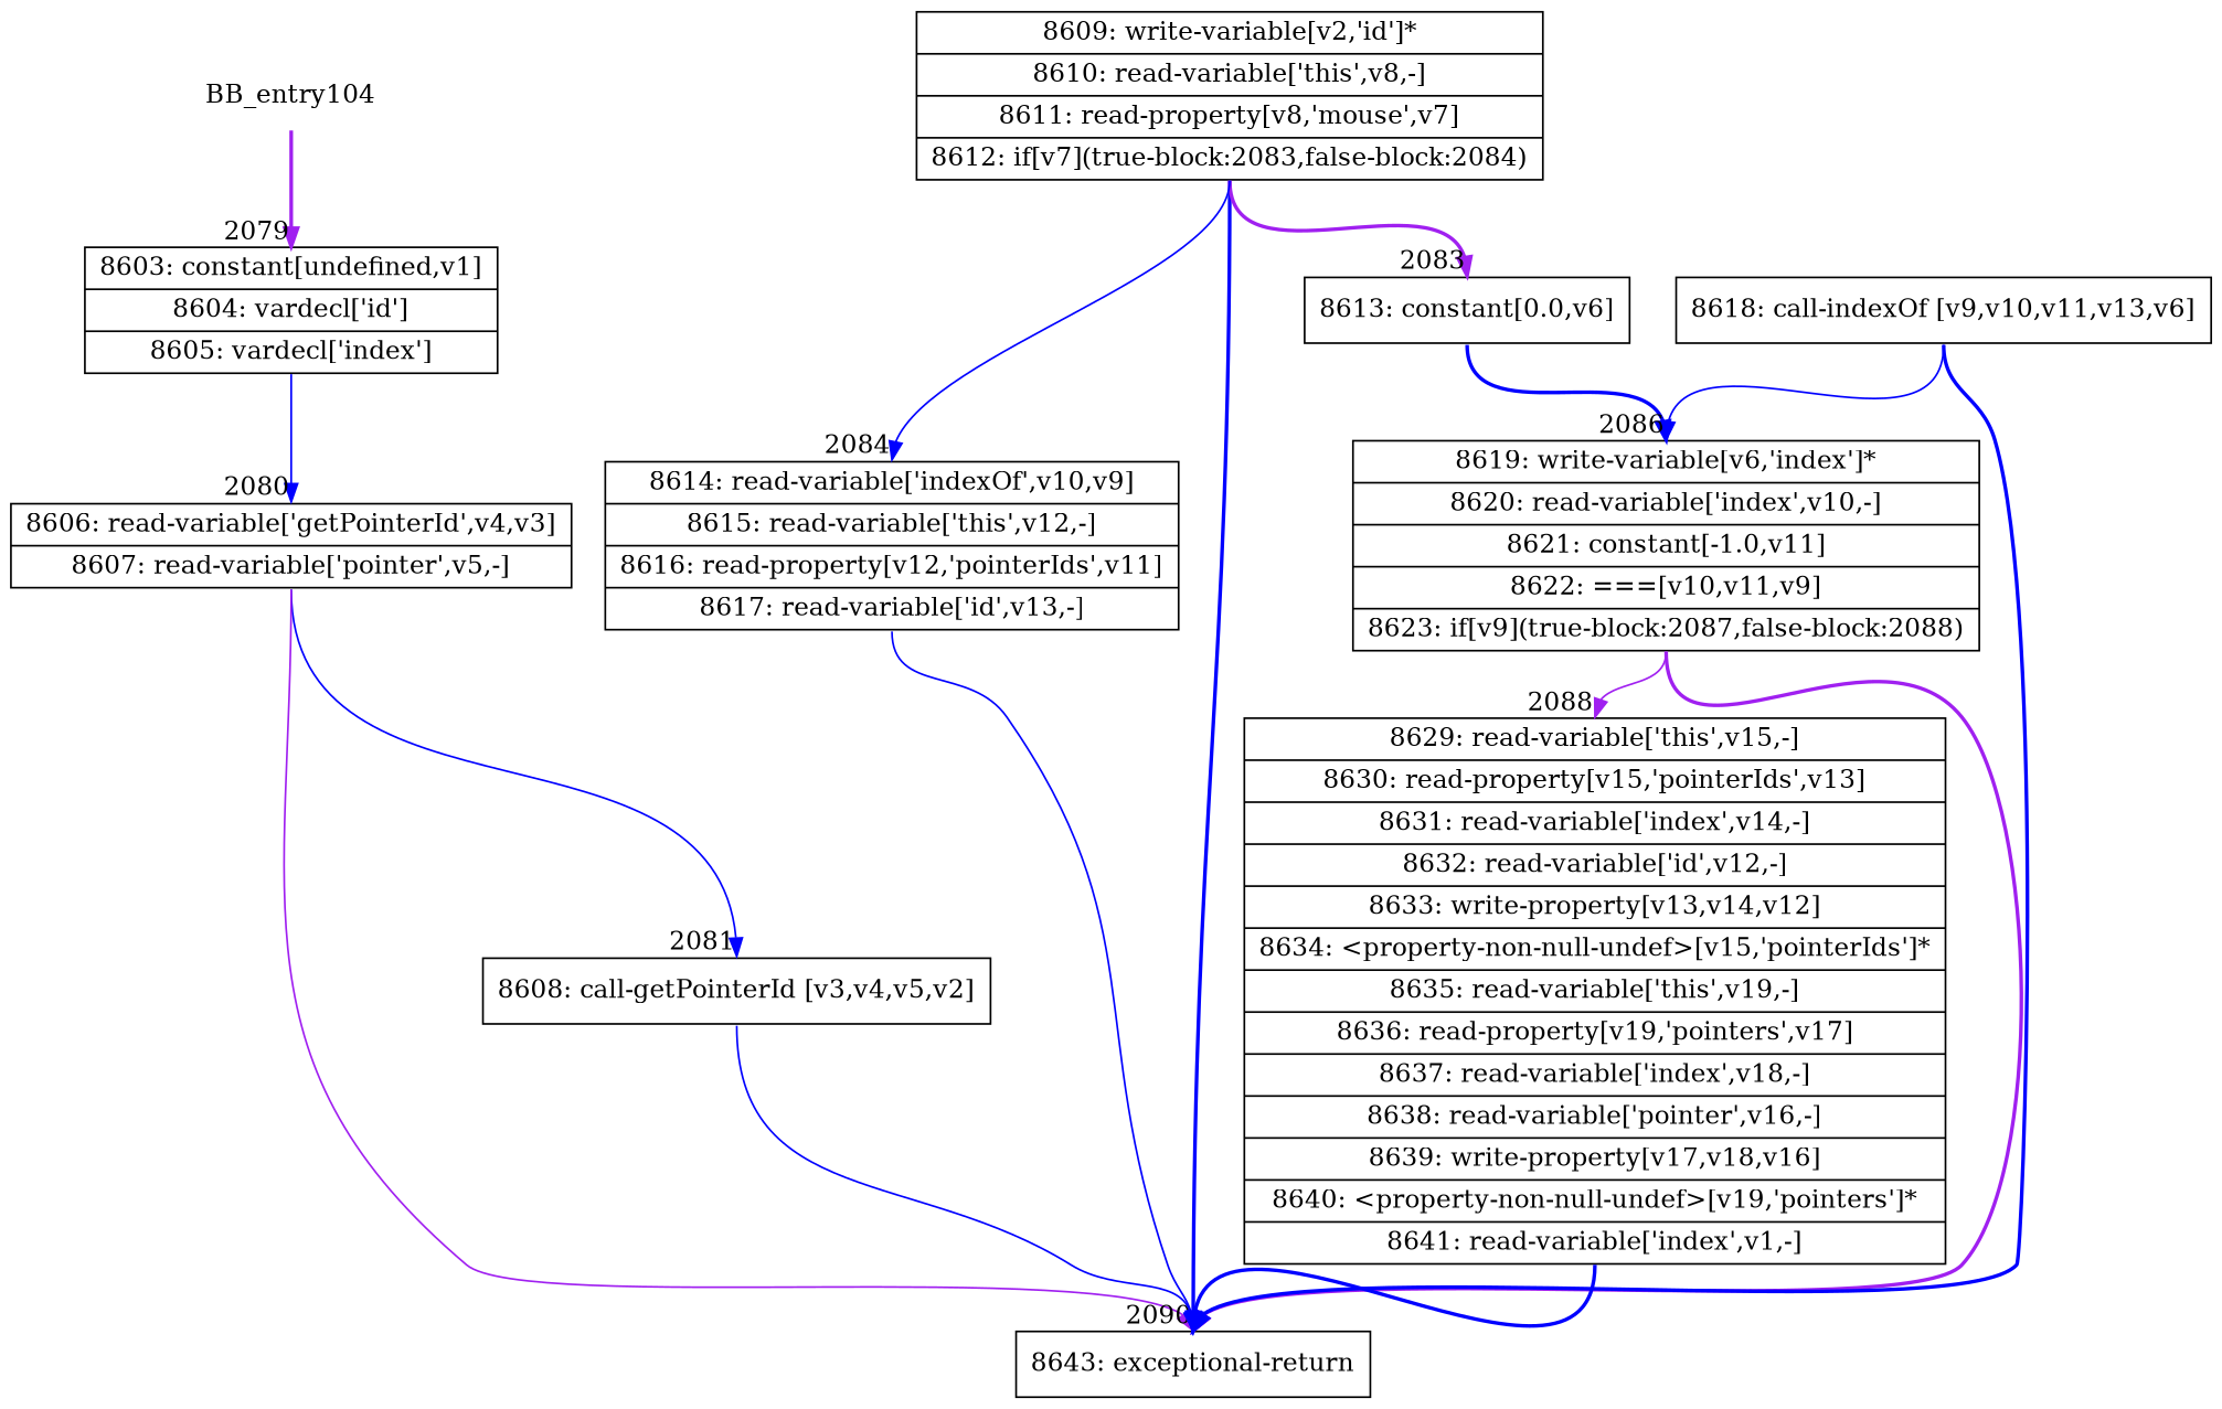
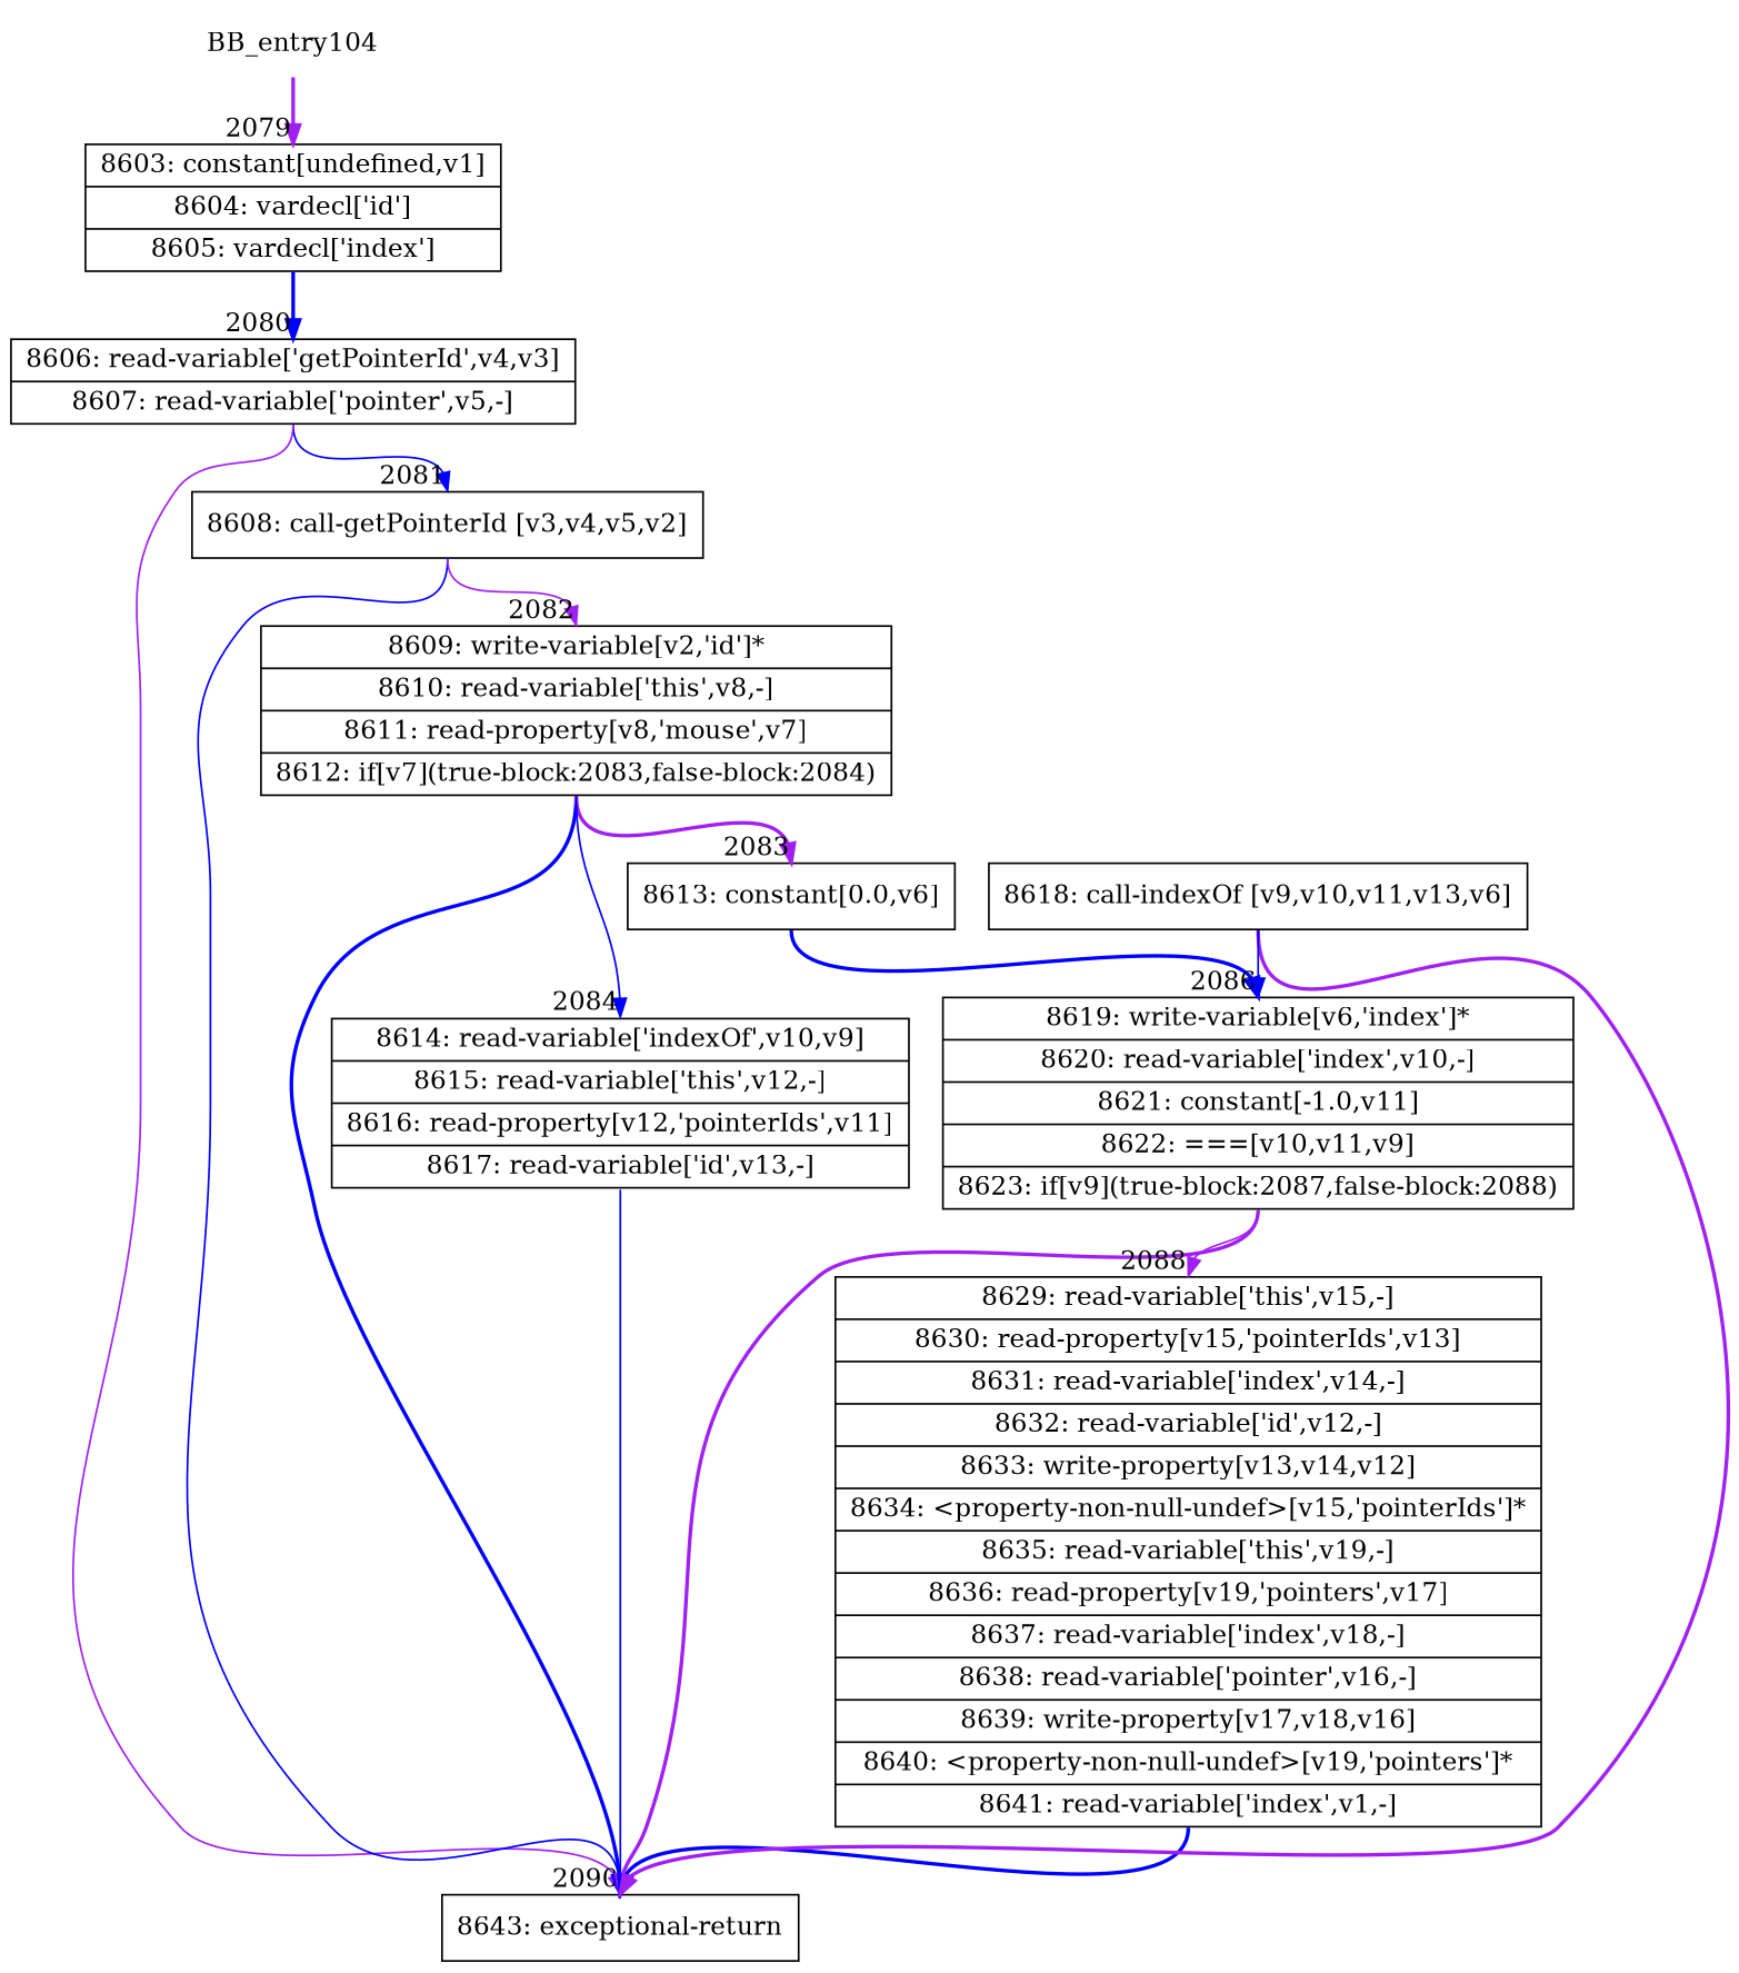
  digraph {
    rankdir=TD
    node [shape=record]
    edge [color=blue headport=n style=bold tailport=s]
    n1 [label=BB_entry104 shape=none]
    n2 [label="{8603: constant[undefined,v1]|8604: vardecl['id']|8605: vardecl['index']}"]
    n3 [label="{8606: read-variable['getPointerId',v4,v3]|8607: read-variable['pointer',v5,-]}"]
    n4 [label="{8608: call-getPointerId [v3,v4,v5,v2]}"]
    n5 [label="{8643: exceptional-return}"]
    n6 [label="{8609: write-variable[v2,'id']*|8610: read-variable['this',v8,-]|8611: read-property[v8,'mouse',v7]|8612: if[v7](true-block:2083,false-block:2084)}"]
    n7 [label="{8613: constant[0.0,v6]}"]
    n8 [label="{8614: read-variable['indexOf',v10,v9]|8615: read-variable['this',v12,-]|8616: read-property[v12,'pointerIds',v11]|8617: read-variable['id',v13,-]}"]
    n9 [label="{8619: write-variable[v6,'index']*|8620: read-variable['index',v10,-]|8621: constant[-1.0,v11]|8622: ===[v10,v11,v9]|8623: if[v9](true-block:2087,false-block:2088)}"]
    n10 [label="{8629: read-variable['this',v15,-]|8630: read-property[v15,'pointerIds',v13]|8631: read-variable['index',v14,-]|8632: read-variable['id',v12,-]|8633: write-property[v13,v14,v12]|8634: \<property-non-null-undef\>[v15,'pointerIds']*|8635: read-variable['this',v19,-]|8636: read-property[v19,'pointers',v17]|8637: read-variable['index',v18,-]|8638: read-variable['pointer',v16,-]|8639: write-property[v17,v18,v16]|8640: \<property-non-null-undef\>[v19,'pointers']*|8641: read-variable['index',v1,-]}"]
    n11 [label="{8618: call-indexOf [v9,v10,v11,v13,v6]}"]
    n1 -> n2 [color=purple headlabel="    2079"]
-   n2 -> n3 [headlabel="      2080" style=solid]
+   n2 -> n3 [headlabel="      2080"]
    n3 -> n4 [headlabel="      2081" style=solid]
    n3 -> n5 [color=purple headlabel="      2090" style=solid]
    n4 -> n5 [style=solid]
+   n4 -> n6 [color=purple headlabel="      2082" style=solid]
    n6 -> n5
    n6 -> n7 [color=purple headlabel="      2083"]
    n6 -> n8 [headlabel="      2084" style=solid]
    n7 -> n9 [headlabel="      2086"]
    n8 -> n5 [style=solid]
    n9 -> n5 [color=purple]
    n9 -> n10 [color=purple headlabel="      2088" style=solid]
    n10 -> n5
-   n11 -> n5
+   n11 -> n5 [color=purple]
    n11 -> n9 [style=solid]
  }
